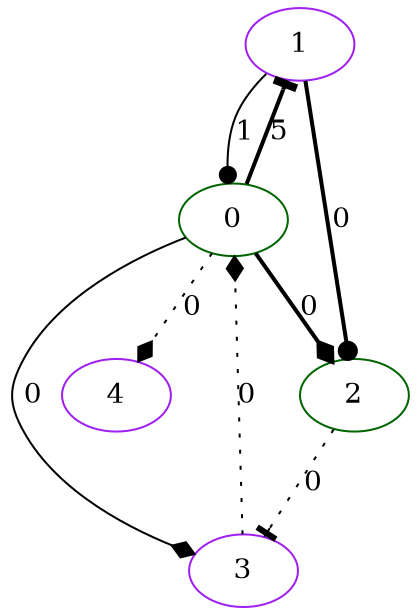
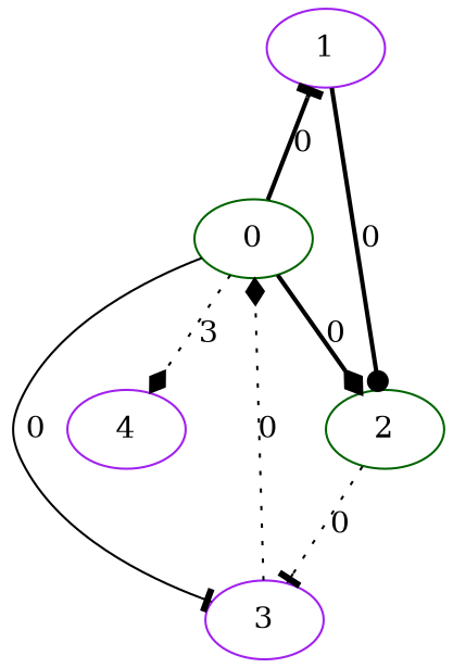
  digraph {
    node [color=purple]
    edge [arrowhead=tee style=bold]
    1
    0 [color=darkgreen]
    2 [color=darkgreen]
    3
    4
-   1 -> 0 [arrowhead=dot label=1 style=solid]
    1 -> 2 [arrowhead=dot label=0]
-   0 -> 1 [label=5]
+   0 -> 1 [label=0]
    0 -> 2 [arrowhead=diamond label=0]
-   0 -> 3 [arrowhead=diamond label=0 style=solid]
-   0 -> 4 [arrowhead=diamond label=0 style=dotted]
+   0 -> 3 [label=0 style=solid]
+   0 -> 4 [arrowhead=diamond label=3 style=dotted]
    2 -> 3 [label=0 style=dotted]
    3 -> 0 [arrowhead=diamond label=0 style=dotted]
  }
